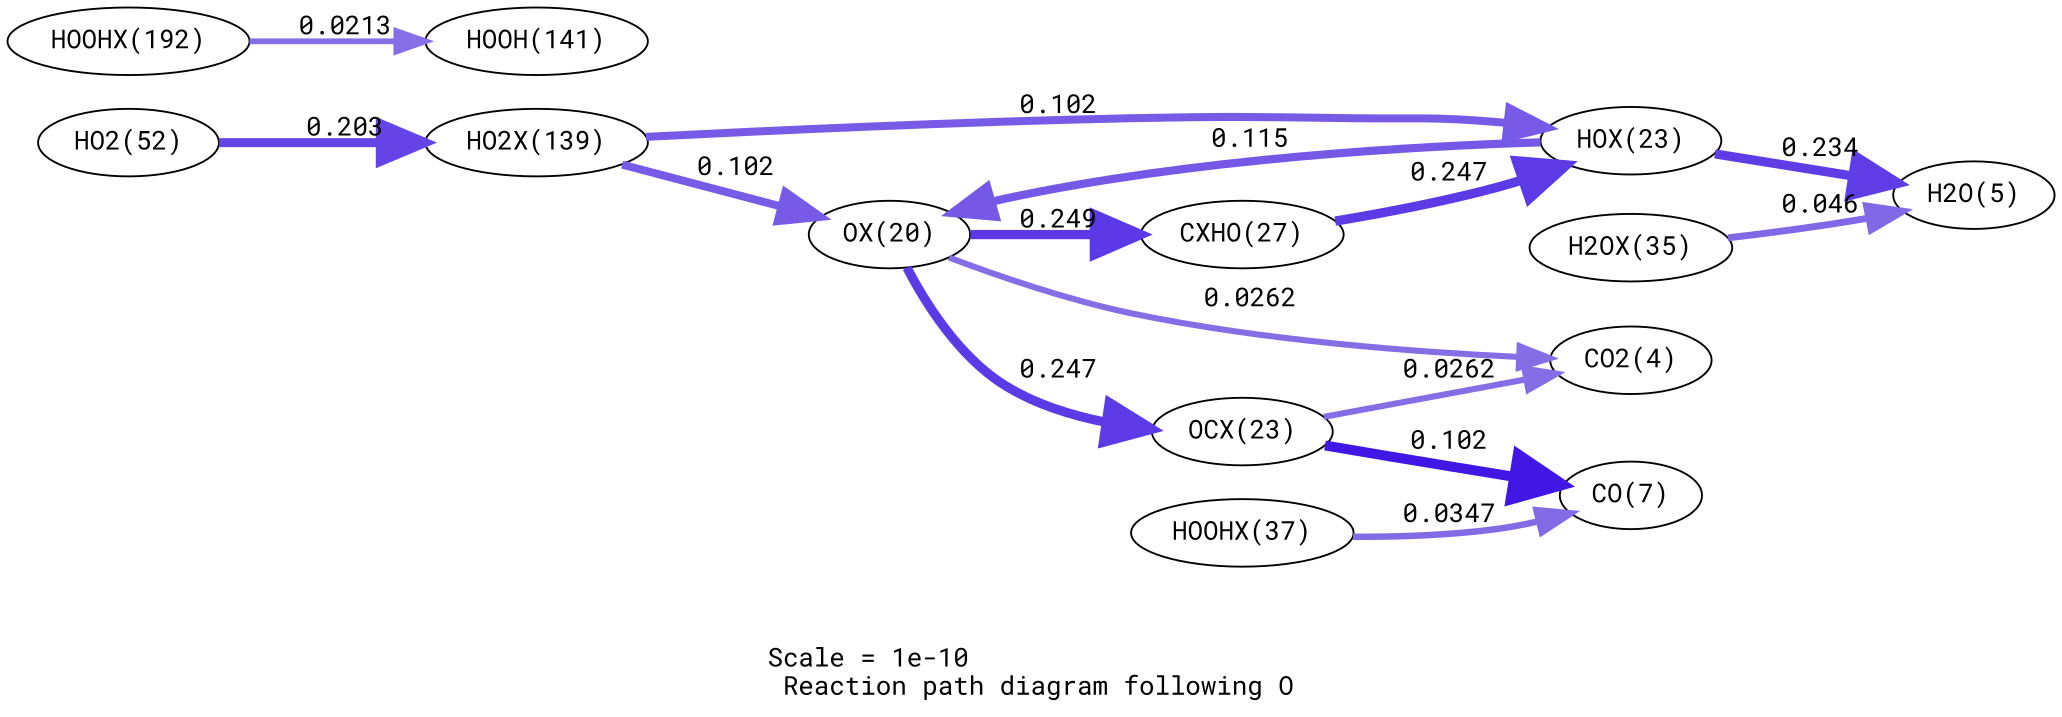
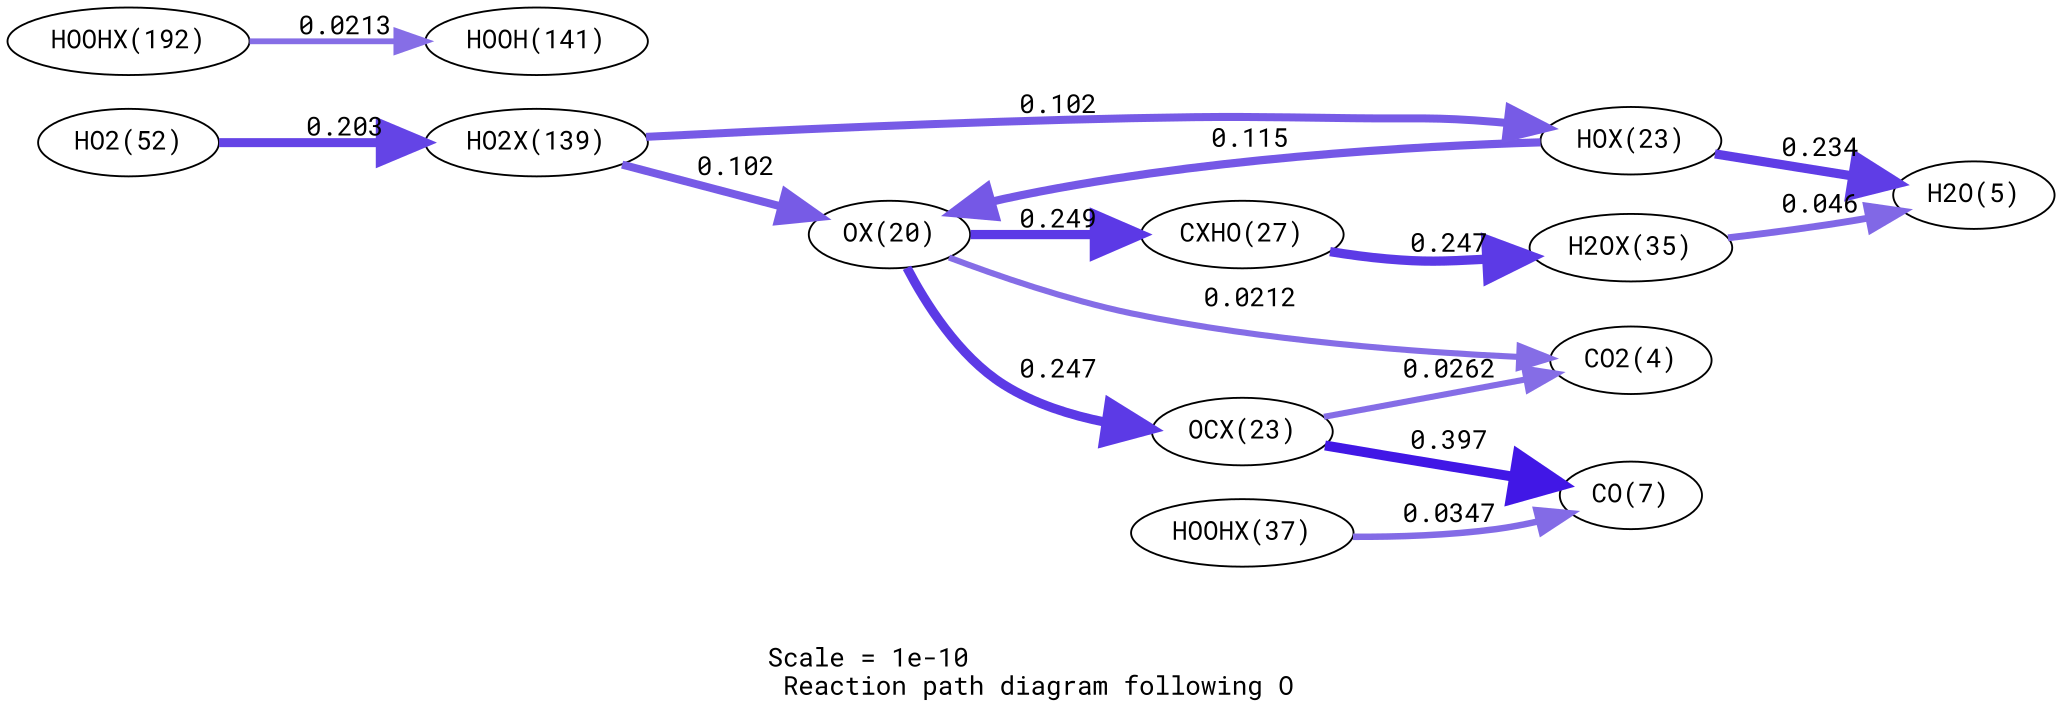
  digraph {
    fontname="Roboto Mono"
    label="Scale = 1e-10\l Reaction path diagram following O"
    rankdir=LR
    node [fontname="Roboto Mono"]
    edge [arrowsize=2.47 color="0.7, 0.747, 0.9" fontname="Roboto Mono" penwidth=4.95]
    n1 [label="OX(20)"]
    n2 [label="CXHO(27)"]
    n3 [label="OCX(23)"]
    n4 [label="CO2(4)"]
    n5 [label="HOX(23)"]
    n6 [label="CO(7)"]
    n7 [label="H2O(5)"]
    n8 [label="HO2X(139)"]
    n9 [label="H2OX(35)"]
    n10 [label="HOOHX(37)"]
    n11 [label="HO2(52)"]
    n12 [label="HOOHX(192)"]
    n13 [label="HOOH(141)"]
    n1 -> n2 [arrowsize=2.48 color="0.7, 0.749, 0.9" label=" 0.249"]
    n1 -> n3 [label=" 0.247"]
-   n1 -> n4 [arrowsize=1.63 color="0.7, 0.526, 0.9" label=" 0.0262" penwidth=3.25]
-   n2 -> n5 [label=" 0.247"]
+   n1 -> n4 [arrowsize=1.63 color="0.7, 0.526, 0.9" label=" 0.0212" penwidth=3.25]
+   n2 -> n9 [label=" 0.247"]
    n3 -> n4 [arrowsize=1.63 color="0.7, 0.526, 0.9" label=" 0.0262" penwidth=3.25]
-   n3 -> n6 [arrowsize=2.65 color="0.7, 0.897, 0.9" label=" 0.102" penwidth=5.3]
+   n3 -> n6 [arrowsize=2.65 color="0.7, 0.897, 0.9" label=" 0.397" penwidth=5.3]
    n5 -> n1 [arrowsize=2.18 color="0.7, 0.615, 0.9" label=" 0.115" penwidth=4.36]
    n5 -> n7 [arrowsize=2.45 color="0.7, 0.734, 0.9" label=" 0.234" penwidth=4.9]
    n8 -> n1 [arrowsize=2.14 color="0.7, 0.602, 0.9" label=" 0.102" penwidth=4.27]
    n8 -> n5 [arrowsize=2.14 color="0.7, 0.602, 0.9" label=" 0.102" penwidth=4.27]
    n9 -> n7 [arrowsize=1.84 color="0.7, 0.546, 0.9" label=" 0.046" penwidth=3.68]
    n10 -> n6 [arrowsize=1.73 color="0.7, 0.535, 0.9" label=" 0.0347" penwidth=3.46]
    n11 -> n8 [arrowsize=2.4 color="0.7, 0.703, 0.9" label=" 0.203" penwidth=4.8]
    n12 -> n13 [arrowsize=1.55 color="0.7, 0.521, 0.9" label=" 0.0213" penwidth=3.09]
  }
